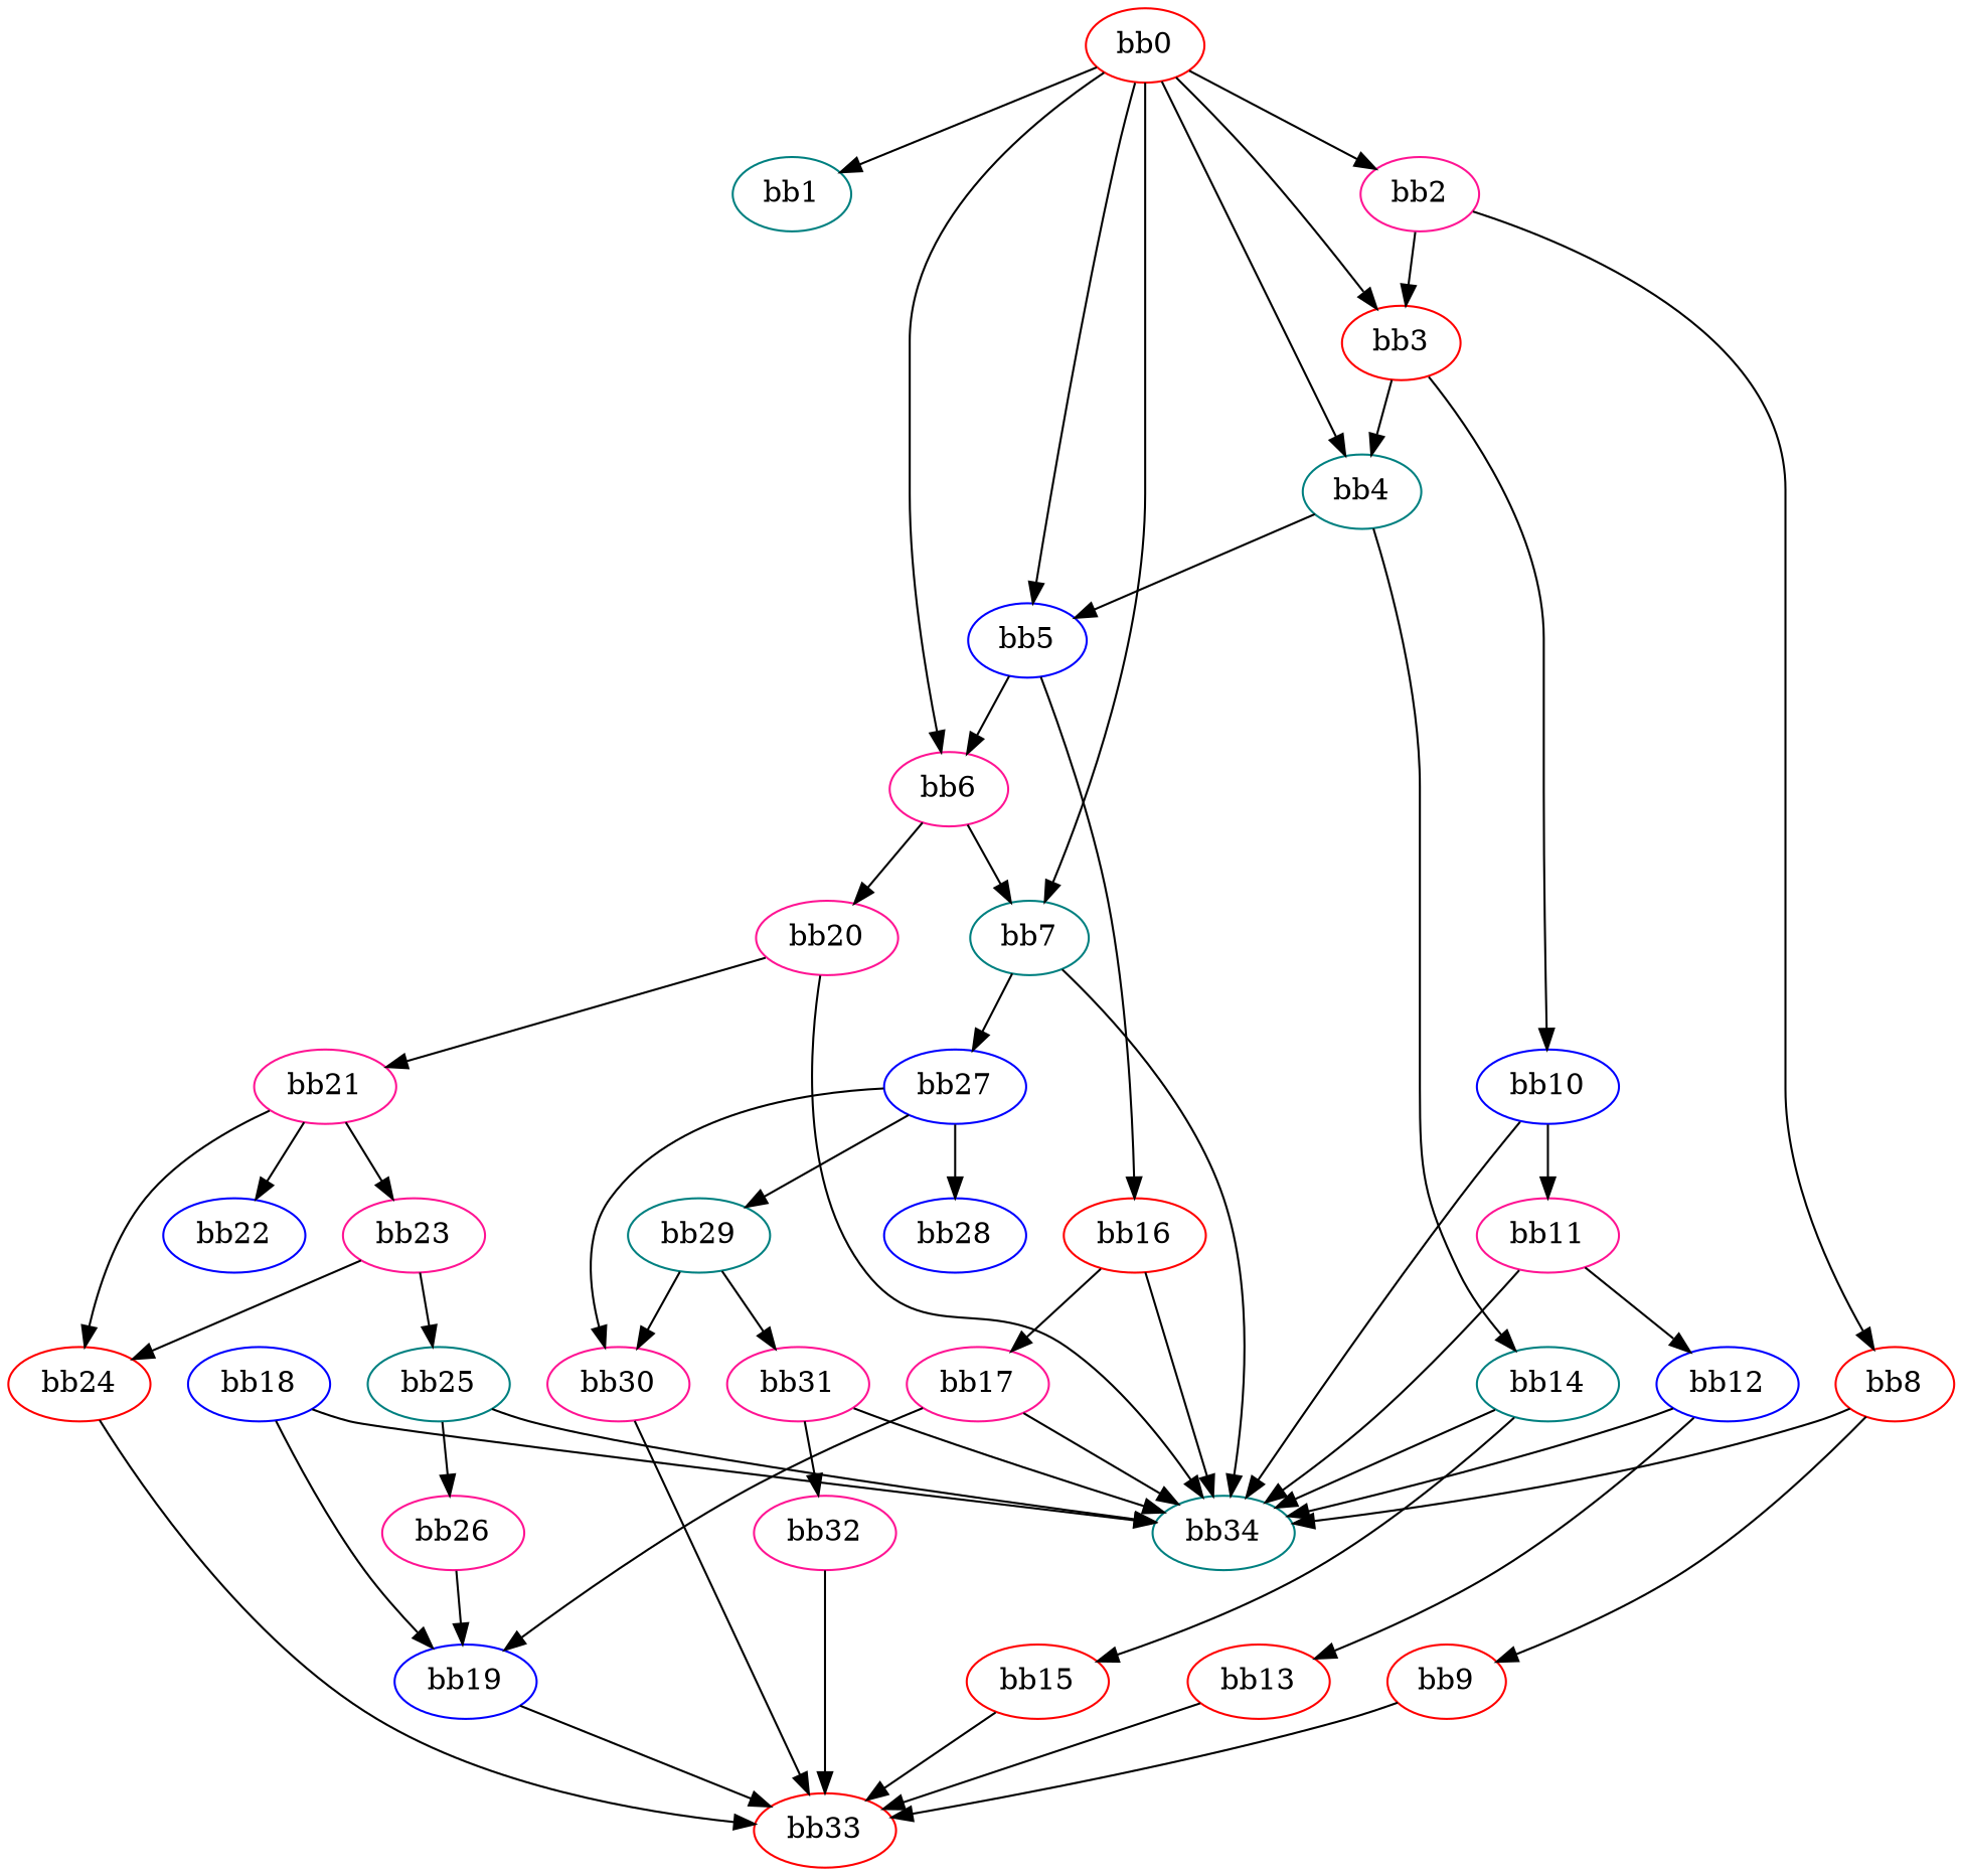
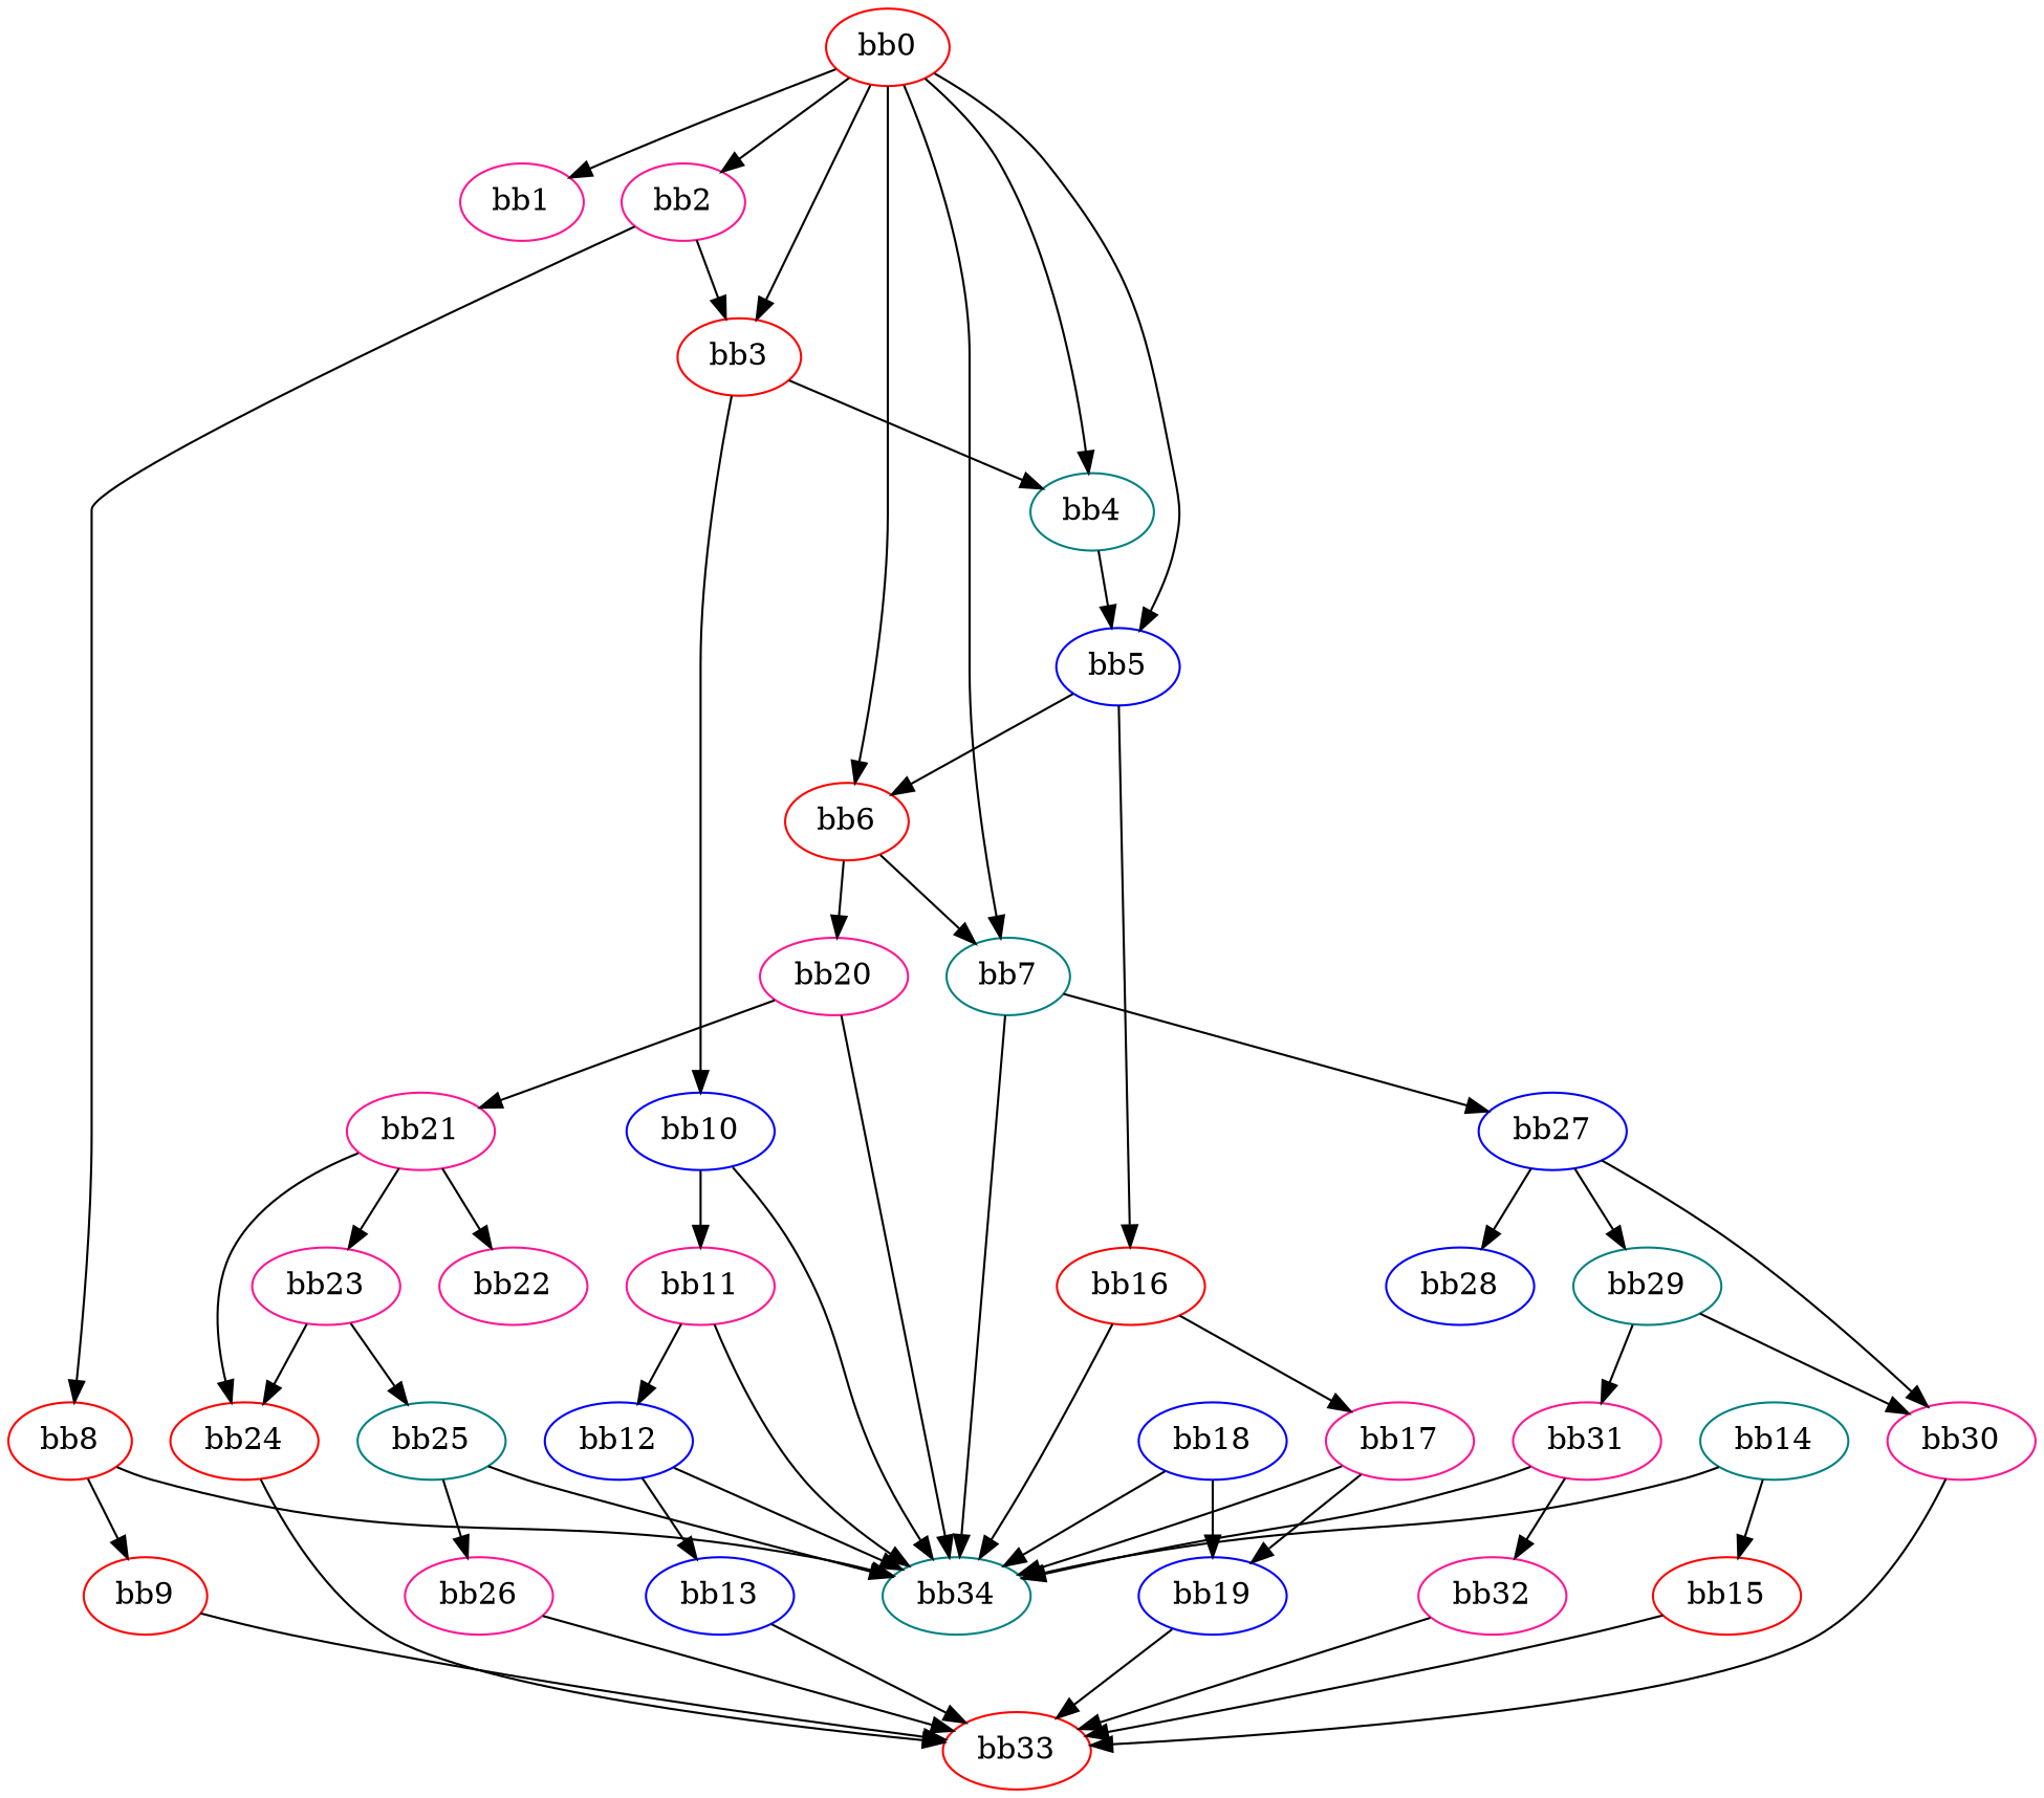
  digraph {
    node [color=red]
    n1 [label="bb0\l"]
-   n2 [color=teal label="bb1\l"]
+   n2 [color=deeppink label="bb1\l"]
    n3 [color=deeppink label="bb2\l"]
    n4 [label="bb3\l"]
    n5 [color=teal label="bb4\l"]
    n6 [color=blue label="bb5\l"]
-   n7 [color=deeppink label="bb6\l"]
+   n7 [label="bb6\l"]
    n8 [color=teal label="bb7\l"]
    n9 [label="bb8\l"]
    n10 [color=blue label="bb10\l"]
    n11 [color=teal label="bb14\l"]
    n12 [label="bb16\l"]
    n13 [color=deeppink label="bb20\l"]
    n14 [color=blue label="bb27\l"]
    n15 [color=teal label="bb34\l"]
    n16 [label="bb9\l"]
    n17 [color=deeppink label="bb11\l"]
    n18 [label="bb15\l"]
    n19 [color=deeppink label="bb17\l"]
    n20 [color=deeppink label="bb21\l"]
    n21 [color=blue label="bb28\l"]
    n22 [color=teal label="bb29\l"]
    n23 [color=deeppink label="bb30\l"]
    n24 [label="bb33\l"]
    n25 [color=blue label="bb12\l"]
-   n26 [label="bb13\l"]
+   n26 [color=blue label="bb13\l"]
    n27 [color=blue label="bb19\l"]
    n28 [color=blue label="bb18\l"]
-   n29 [color=blue label="bb22\l"]
+   n29 [color=deeppink label="bb22\l"]
    n30 [color=deeppink label="bb23\l"]
    n31 [label="bb24\l"]
    n32 [color=teal label="bb25\l"]
    n33 [color=deeppink label="bb26\l"]
    n34 [color=deeppink label="bb31\l"]
    n35 [color=deeppink label="bb32\l"]
    n1 -> n2
    n1 -> n3
    n1 -> n4
    n1 -> n5
    n1 -> n6
    n1 -> n7
    n1 -> n8
    n3 -> n4
    n3 -> n9
    n4 -> n5
    n4 -> n10
    n5 -> n6
-   n5 -> n11
    n6 -> n7
    n6 -> n12
    n7 -> n8
    n7 -> n13
    n8 -> n14
    n8 -> n15
    n9 -> n15
    n9 -> n16
    n10 -> n15
    n10 -> n17
    n11 -> n15
    n11 -> n18
    n12 -> n15
    n12 -> n19
    n13 -> n15
    n13 -> n20
    n14 -> n21
    n14 -> n22
    n14 -> n23
    n16 -> n24
    n17 -> n15
    n17 -> n25
    n18 -> n24
    n19 -> n15
    n19 -> n27
    n20 -> n29
    n20 -> n30
    n20 -> n31
    n22 -> n23
    n22 -> n34
    n23 -> n24
    n25 -> n15
    n25 -> n26
    n26 -> n24
    n27 -> n24
    n28 -> n15
    n28 -> n27
    n30 -> n31
    n30 -> n32
    n31 -> n24
    n32 -> n15
    n32 -> n33
-   n33 -> n27
+   n33 -> n24
    n34 -> n15
    n34 -> n35
    n35 -> n24
  }
